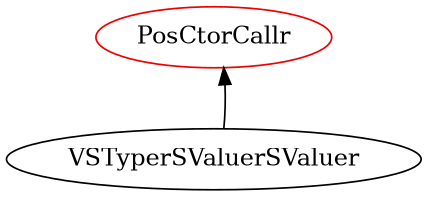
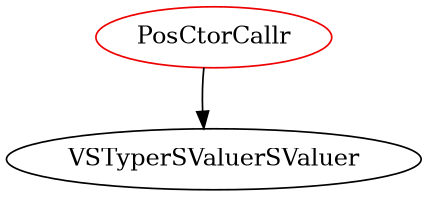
  digraph {
    n1 [color=red2 label=PosCtorCallr shape=oval]
    VSTyperSValuerSValuer
-   VSTyperSValuerSValuer -> n1
+   n1 -> VSTyperSValuerSValuer
  }
